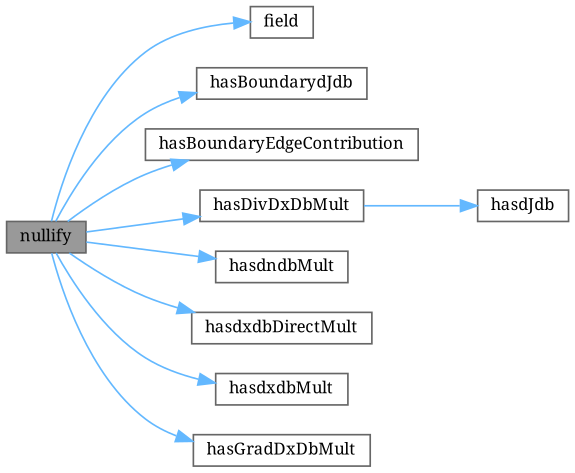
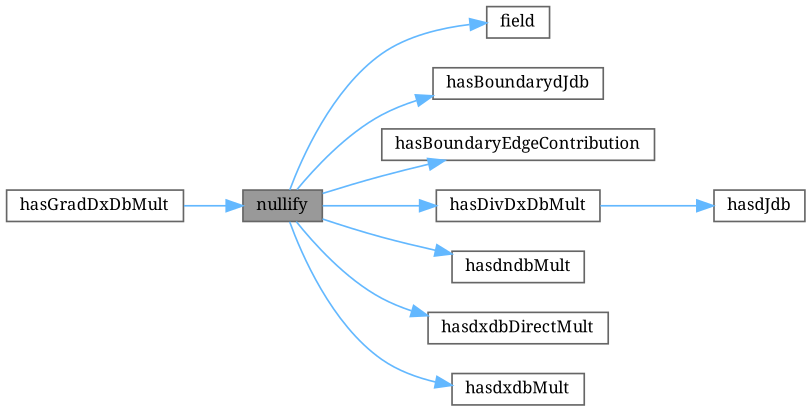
  digraph {
    fontname="Noto Serif"
    rankdir=LR
    node [color=grey40 fillcolor=white fontname="Noto Serif" fontsize=10 shape=box style=filled]
    edge [color=steelblue1 fontname="Noto Serif" fontsize=10 labelfontname=Helvetica labelfontsize=10 style=solid]
    n1 [color=gray40 fillcolor=grey60 fontcolor=black height=0.2 label=nullify width=0.4]
    n2 [height=0.2 label=field width=0.4]
    n3 [height=0.2 label=hasBoundarydJdb width=0.4]
    n4 [height=0.2 label=hasBoundaryEdgeContribution width=0.4]
    n5 [height=0.2 label=hasDivDxDbMult width=0.4]
    n6 [height=0.2 label=hasdndbMult width=0.4]
    n7 [height=0.2 label=hasdxdbDirectMult width=0.4]
    n8 [height=0.2 label=hasdxdbMult width=0.4]
    n9 [height=0.2 label=hasGradDxDbMult width=0.4]
    n10 [height=0.2 label=hasdJdb width=0.4]
    n1 -> n2
    n1 -> n3
    n1 -> n4
    n1 -> n5
    n1 -> n6
    n1 -> n7
    n1 -> n8
-   n1 -> n9
+   n9 -> n1
    n5 -> n10
  }
